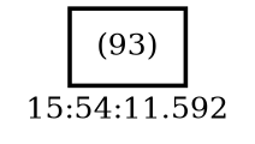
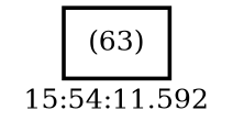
  digraph {
    label="15:54:11.592"
-   n1 [color=black fontcolor=black label="(93)" shape=rectangle style=bold]
+   n1 [color=black fontcolor=black label="(63)" shape=rectangle style=bold]
  }
